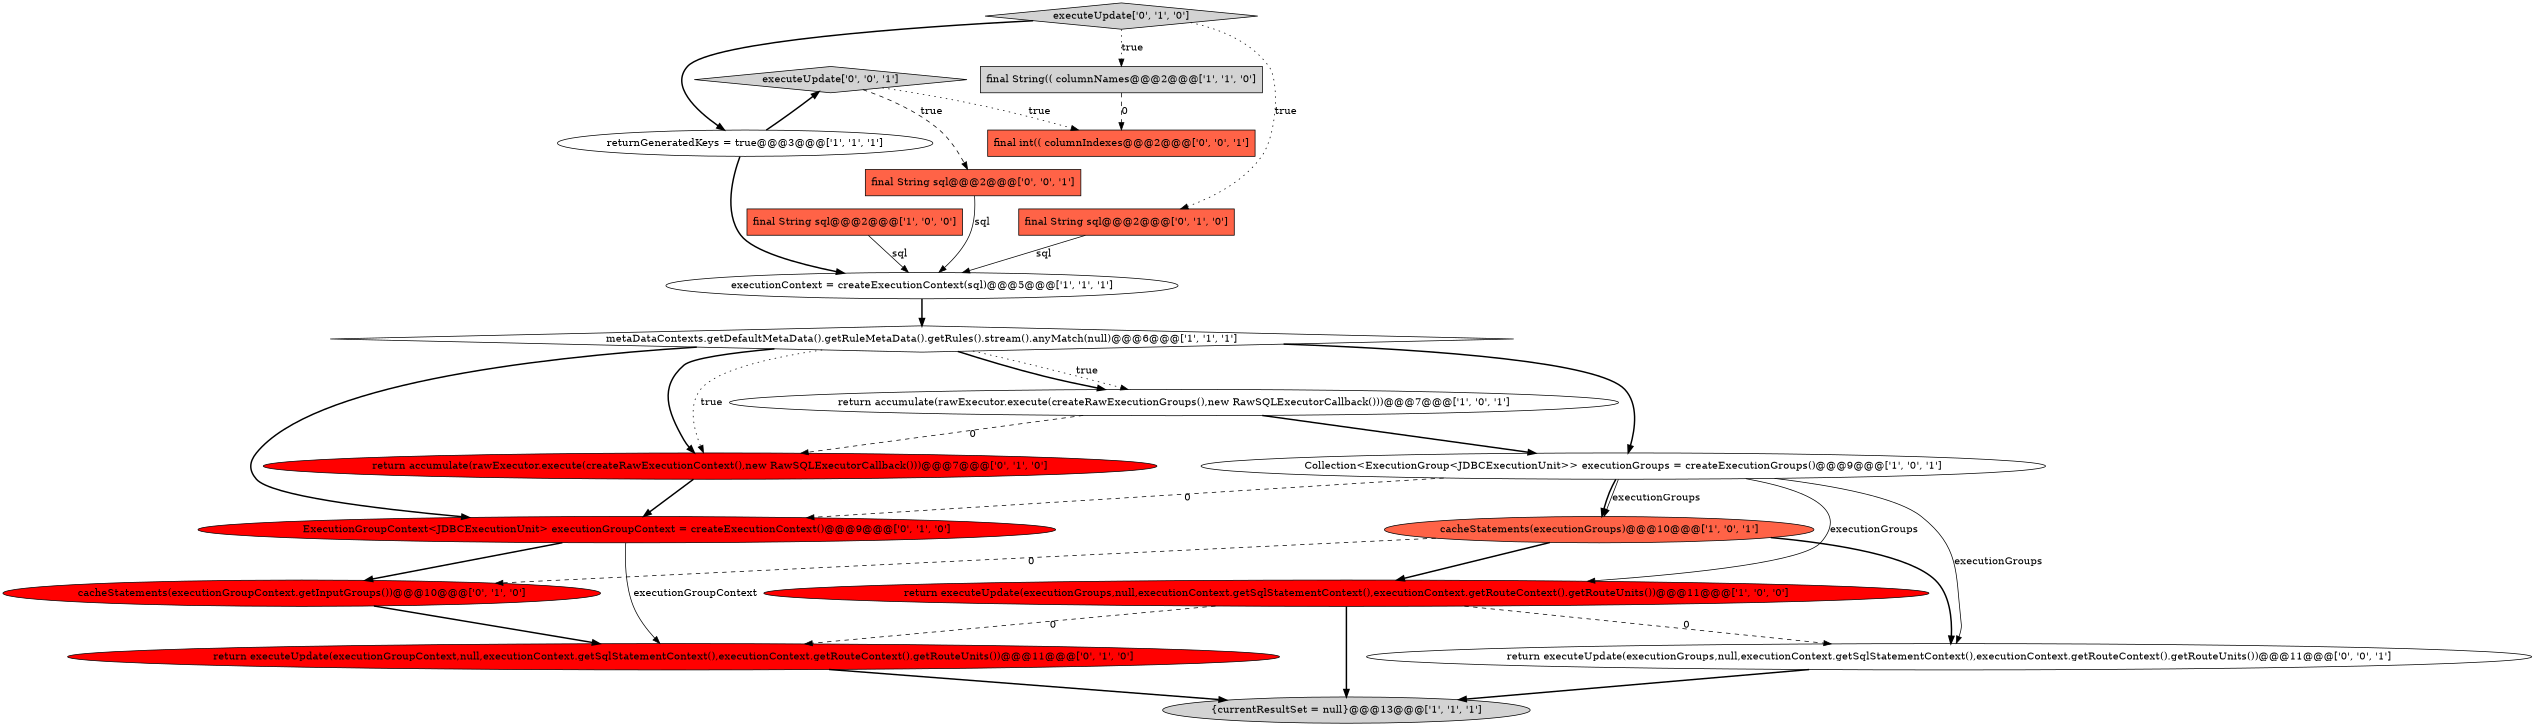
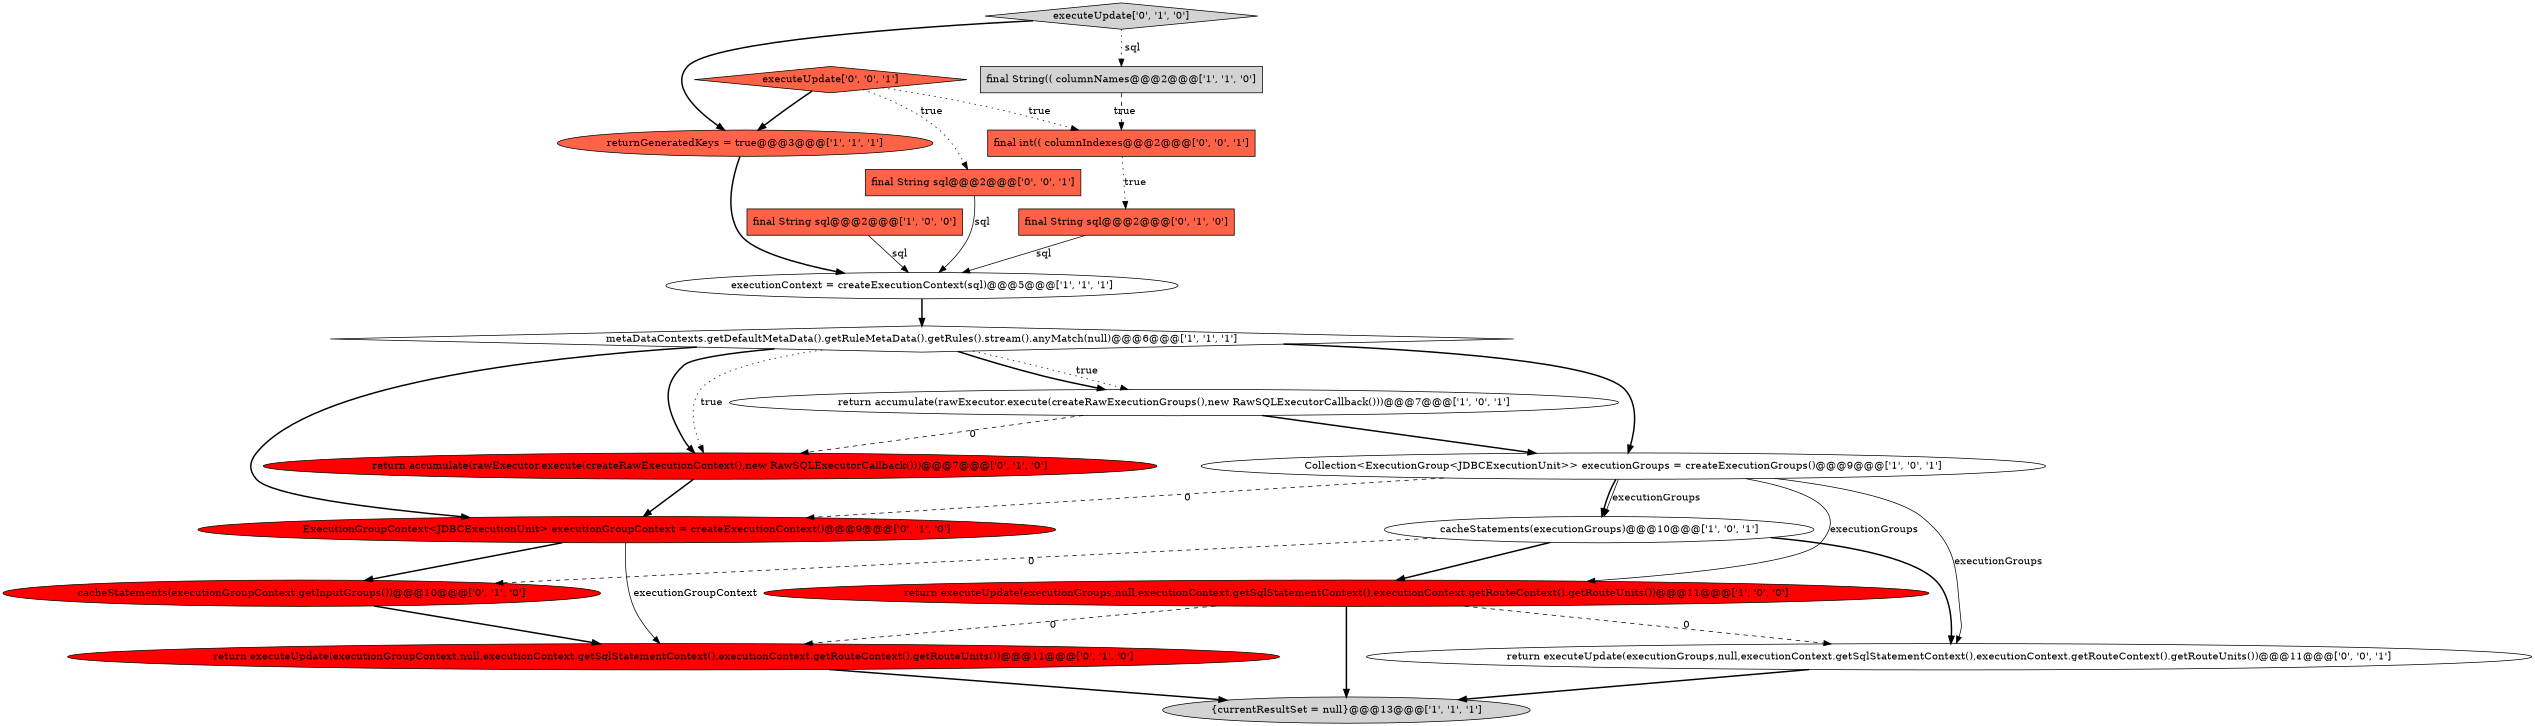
  digraph {
    node [fillcolor=white shape=ellipse style=filled]
    edge [style=bold]
    n1 [fillcolor=red label="return accumulate(rawExecutor.execute(createRawExecutionContext(),new RawSQLExecutorCallback()))@@@7@@@['0', '1', '0']"]
    n2 [fillcolor=red label="ExecutionGroupContext<JDBCExecutionUnit> executionGroupContext = createExecutionContext()@@@9@@@['0', '1', '0']"]
    n3 [fillcolor=red label="cacheStatements(executionGroupContext.getInputGroups())@@@10@@@['0', '1', '0']"]
    n4 [fillcolor=red label="return executeUpdate(executionGroupContext,null,executionContext.getSqlStatementContext(),executionContext.getRouteContext().getRouteUnits())@@@11@@@['0', '1', '0']"]
-   n5 [fillcolor=tomato label="cacheStatements(executionGroups)@@@10@@@['1', '0', '1']"]
+   n5 [label="cacheStatements(executionGroups)@@@10@@@['1', '0', '1']"]
    n6 [fillcolor=red label="return executeUpdate(executionGroups,null,executionContext.getSqlStatementContext(),executionContext.getRouteContext().getRouteUnits())@@@11@@@['1', '0', '0']"]
    n7 [label="return executeUpdate(executionGroups,null,executionContext.getSqlStatementContext(),executionContext.getRouteContext().getRouteUnits())@@@11@@@['0', '0', '1']"]
    n8 [fillcolor=lightgray label="{currentResultSet = null}@@@13@@@['1', '1', '1']"]
    n9 [fillcolor=tomato label="final String sql@@@2@@@['0', '0', '1']" shape=box]
    n10 [label="executionContext = createExecutionContext(sql)@@@5@@@['1', '1', '1']"]
    n11 [label="metaDataContexts.getDefaultMetaData().getRuleMetaData().getRules().stream().anyMatch(null)@@@6@@@['1', '1', '1']" shape=diamond]
    n12 [fillcolor=tomato label="final String sql@@@2@@@['1', '0', '0']" shape=box]
    n13 [label="Collection<ExecutionGroup<JDBCExecutionUnit>> executionGroups = createExecutionGroups()@@@9@@@['1', '0', '1']"]
-   n14 [label="returnGeneratedKeys = true@@@3@@@['1', '1', '1']"]
+   n14 [fillcolor=tomato label="returnGeneratedKeys = true@@@3@@@['1', '1', '1']"]
    n15 [fillcolor=tomato label="final String sql@@@2@@@['0', '1', '0']" shape=box]
    n16 [fillcolor=lightgray label="final String(( columnNames@@@2@@@['1', '1', '0']" shape=box]
    n17 [fillcolor=tomato label="final int(( columnIndexes@@@2@@@['0', '0', '1']" shape=box]
    n18 [label="return accumulate(rawExecutor.execute(createRawExecutionGroups(),new RawSQLExecutorCallback()))@@@7@@@['1', '0', '1']"]
    n19 [fillcolor=lightgray label="executeUpdate['0', '1', '0']" shape=diamond]
-   n20 [fillcolor=lightgray label="executeUpdate['0', '0', '1']" shape=diamond]
+   n20 [fillcolor=tomato label="executeUpdate['0', '0', '1']" shape=diamond]
    n1 -> n2
    n2 -> n3
    n2 -> n4 [label=executionGroupContext style=solid]
    n3 -> n4
    n4 -> n8
    n5 -> n3 [label=0 style=dashed]
    n5 -> n6
    n5 -> n7
    n6 -> n4 [label=0 style=dashed]
    n6 -> n7 [label=0 style=dashed]
    n6 -> n8
    n7 -> n8
    n9 -> n10 [label=sql style=solid]
    n10 -> n11
    n11 -> n1
    n11 -> n1 [label=true style=dotted]
    n11 -> n2
    n11 -> n13
    n11 -> n18
    n11 -> n18 [label=true style=dotted]
    n12 -> n10 [label=sql style=solid]
    n13 -> n2 [label=0 style=dashed]
    n13 -> n5
    n13 -> n5 [label=executionGroups style=solid]
    n13 -> n6 [label=executionGroups style=solid]
    n13 -> n7 [label=executionGroups style=solid]
    n14 -> n10
    n15 -> n10 [label=sql style=solid]
-   n16 -> n17 [label=0 style=dashed]
+   n16 -> n17 [label=true style=dashed]
    n18 -> n1 [label=0 style=dashed]
    n18 -> n13
    n19 -> n14
-   n19 -> n15 [label=true style=dotted]
-   n19 -> n16 [label=true style=dotted]
-   n20 -> n9 [label=true style=dashed]
-   n14 -> n20
+   n17 -> n15 [label=true style=dotted]
+   n19 -> n16 [label=sql style=dotted]
+   n20 -> n9 [label=true style=dotted]
+   n20 -> n14
    n20 -> n17 [label=true style=dotted]
  }
